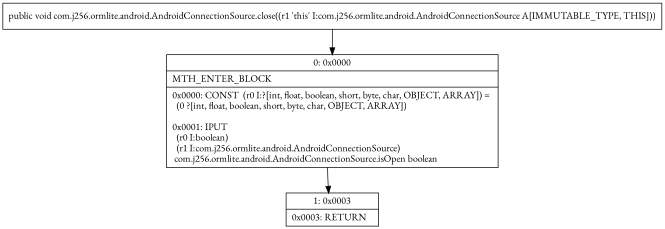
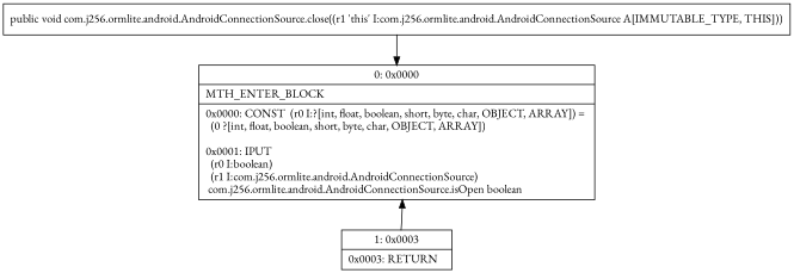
  digraph {
    fontname="EB Garamond"
    node [shape=record fontname="EB Garamond"]
    edge [fontname="EB Garamond"]
    n1 [label="{0\:\ 0x0000|MTH_ENTER_BLOCK\l|0x0000: CONST  (r0 I:?[int, float, boolean, short, byte, char, OBJECT, ARRAY]) = \l  (0 ?[int, float, boolean, short, byte, char, OBJECT, ARRAY])\l \l0x0001: IPUT  \l  (r0 I:boolean)\l  (r1 I:com.j256.ormlite.android.AndroidConnectionSource)\l com.j256.ormlite.android.AndroidConnectionSource.isOpen boolean \l}"]
    n2 [label="{1\:\ 0x0003|0x0003: RETURN   \l}"]
    n3 [label="{public void com.j256.ormlite.android.AndroidConnectionSource.close((r1 'this' I:com.j256.ormlite.android.AndroidConnectionSource A[IMMUTABLE_TYPE, THIS])) }"]
-   n1 -> n2
+   n2 -> n1
    n3 -> n1
  }
